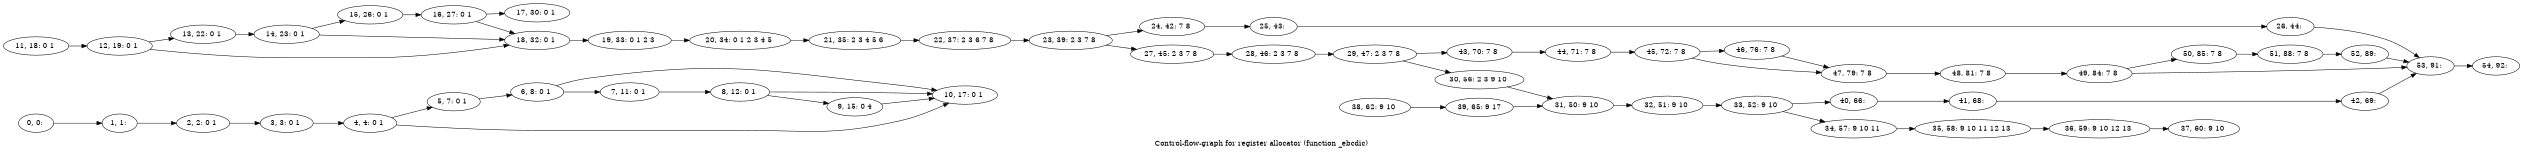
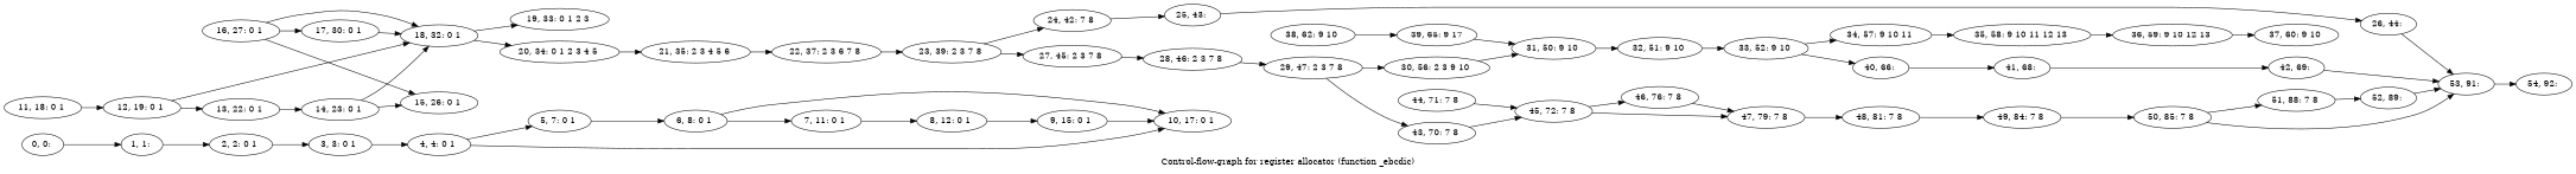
  digraph {
    label="Control-flow-graph for register allocator (function _ebcdic)"
    rankdir=LR
    n1 [label="0, 0: "]
    n2 [label="1, 1: "]
    n3 [label="2, 2: 0 1 "]
    n4 [label="3, 3: 0 1 "]
    n5 [label="4, 4: 0 1 "]
    n6 [label="5, 7: 0 1 "]
    n7 [label="10, 17: 0 1 "]
    n8 [label="6, 8: 0 1 "]
    n9 [label="7, 11: 0 1 "]
    n10 [label="8, 12: 0 1 "]
-   n11 [label="9, 15: 0 4"]
+   n11 [label="9, 15: 0 1 "]
    n12 [label="11, 18: 0 1 "]
    n13 [label="12, 19: 0 1 "]
    n14 [label="13, 22: 0 1 "]
    n15 [label="18, 32: 0 1 "]
    n16 [label="14, 23: 0 1 "]
    n17 [label="19, 33: 0 1 2 3 "]
    n18 [label="15, 26: 0 1 "]
    n19 [label="16, 27: 0 1 "]
    n20 [label="17, 30: 0 1 "]
    n21 [label="20, 34: 0 1 2 3 4 5 "]
    n22 [label="21, 35: 2 3 4 5 6 "]
    n23 [label="22, 37: 2 3 6 7 8 "]
    n24 [label="23, 39: 2 3 7 8 "]
    n25 [label="24, 42: 7 8 "]
    n26 [label="27, 45: 2 3 7 8 "]
    n27 [label="25, 43: "]
    n28 [label="28, 46: 2 3 7 8 "]
    n29 [label="26, 44: "]
    n30 [label="53, 91: "]
    n31 [label="54, 92: "]
    n32 [label="29, 47: 2 3 7 8 "]
    n33 [label="30, 56: 2 3 9 10 "]
    n34 [label="43, 70: 7 8 "]
    n35 [label="31, 50: 9 10 "]
    n36 [label="44, 71: 7 8 "]
    n37 [label="32, 51: 9 10 "]
    n38 [label="33, 52: 9 10 "]
    n39 [label="34, 57: 9 10 11 "]
    n40 [label="40, 66: "]
    n41 [label="35, 58: 9 10 11 12 13 "]
    n42 [label="41, 68: "]
    n43 [label="36, 59: 9 10 12 13 "]
    n44 [label="37, 60: 9 10 "]
    n45 [label="38, 62: 9 10 "]
    n46 [label="39, 65: 9 17"]
    n47 [label="42, 69: "]
    n48 [label="45, 72: 7 8 "]
    n49 [label="46, 76: 7 8 "]
    n50 [label="47, 79: 7 8 "]
    n51 [label="48, 81: 7 8 "]
    n52 [label="49, 84: 7 8 "]
    n53 [label="50, 85: 7 8 "]
    n54 [label="51, 88: 7 8 "]
    n55 [label="52, 89: "]
    n1 -> n2
    n2 -> n3
    n3 -> n4
    n4 -> n5
    n5 -> n6
    n5 -> n7
    n6 -> n8
    n8 -> n7
    n8 -> n9
    n9 -> n10
-   n10 -> n7
    n10 -> n11
    n11 -> n7
    n12 -> n13
    n13 -> n14
    n13 -> n15
    n14 -> n16
    n15 -> n17
    n16 -> n15
    n16 -> n18
-   n17 -> n21
-   n18 -> n19
+   n15 -> n21
+   n19 -> n18
    n19 -> n15
    n19 -> n20
+   n20 -> n15
    n21 -> n22
    n22 -> n23
    n23 -> n24
    n24 -> n25
    n24 -> n26
    n25 -> n27
    n26 -> n28
    n27 -> n29
    n28 -> n32
    n29 -> n30
    n30 -> n31
    n32 -> n33
    n32 -> n34
    n33 -> n35
-   n34 -> n36
+   n34 -> n48
    n35 -> n37
    n36 -> n48
    n37 -> n38
    n38 -> n39
    n38 -> n40
    n39 -> n41
    n40 -> n42
    n41 -> n43
    n42 -> n47
    n43 -> n44
    n45 -> n46
    n46 -> n35
    n47 -> n30
    n48 -> n49
    n48 -> n50
    n49 -> n50
    n50 -> n51
    n51 -> n52
    n52 -> n53
-   n52 -> n30
+   n53 -> n30
    n53 -> n54
    n54 -> n55
    n55 -> n30
  }
